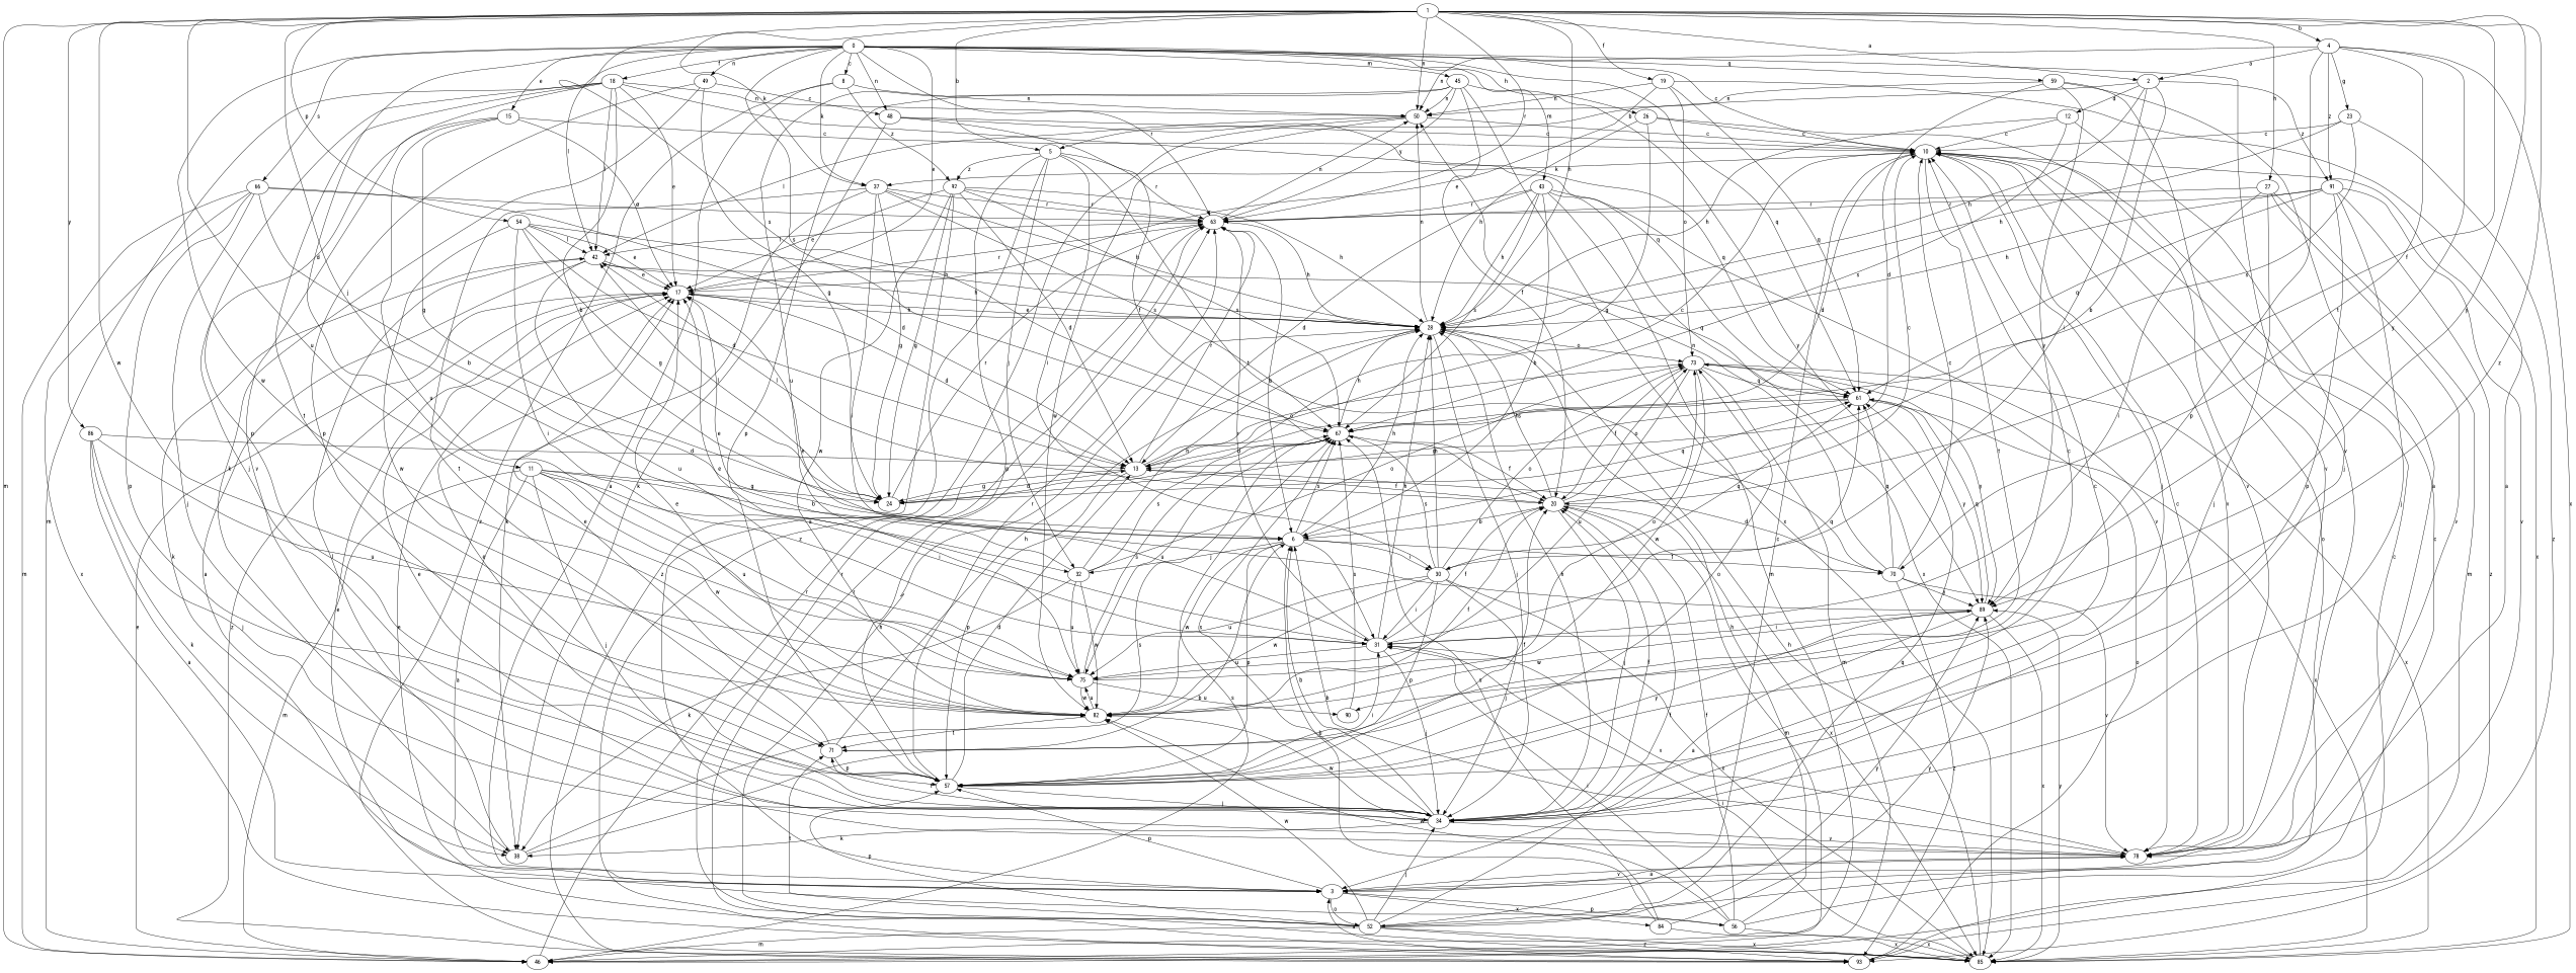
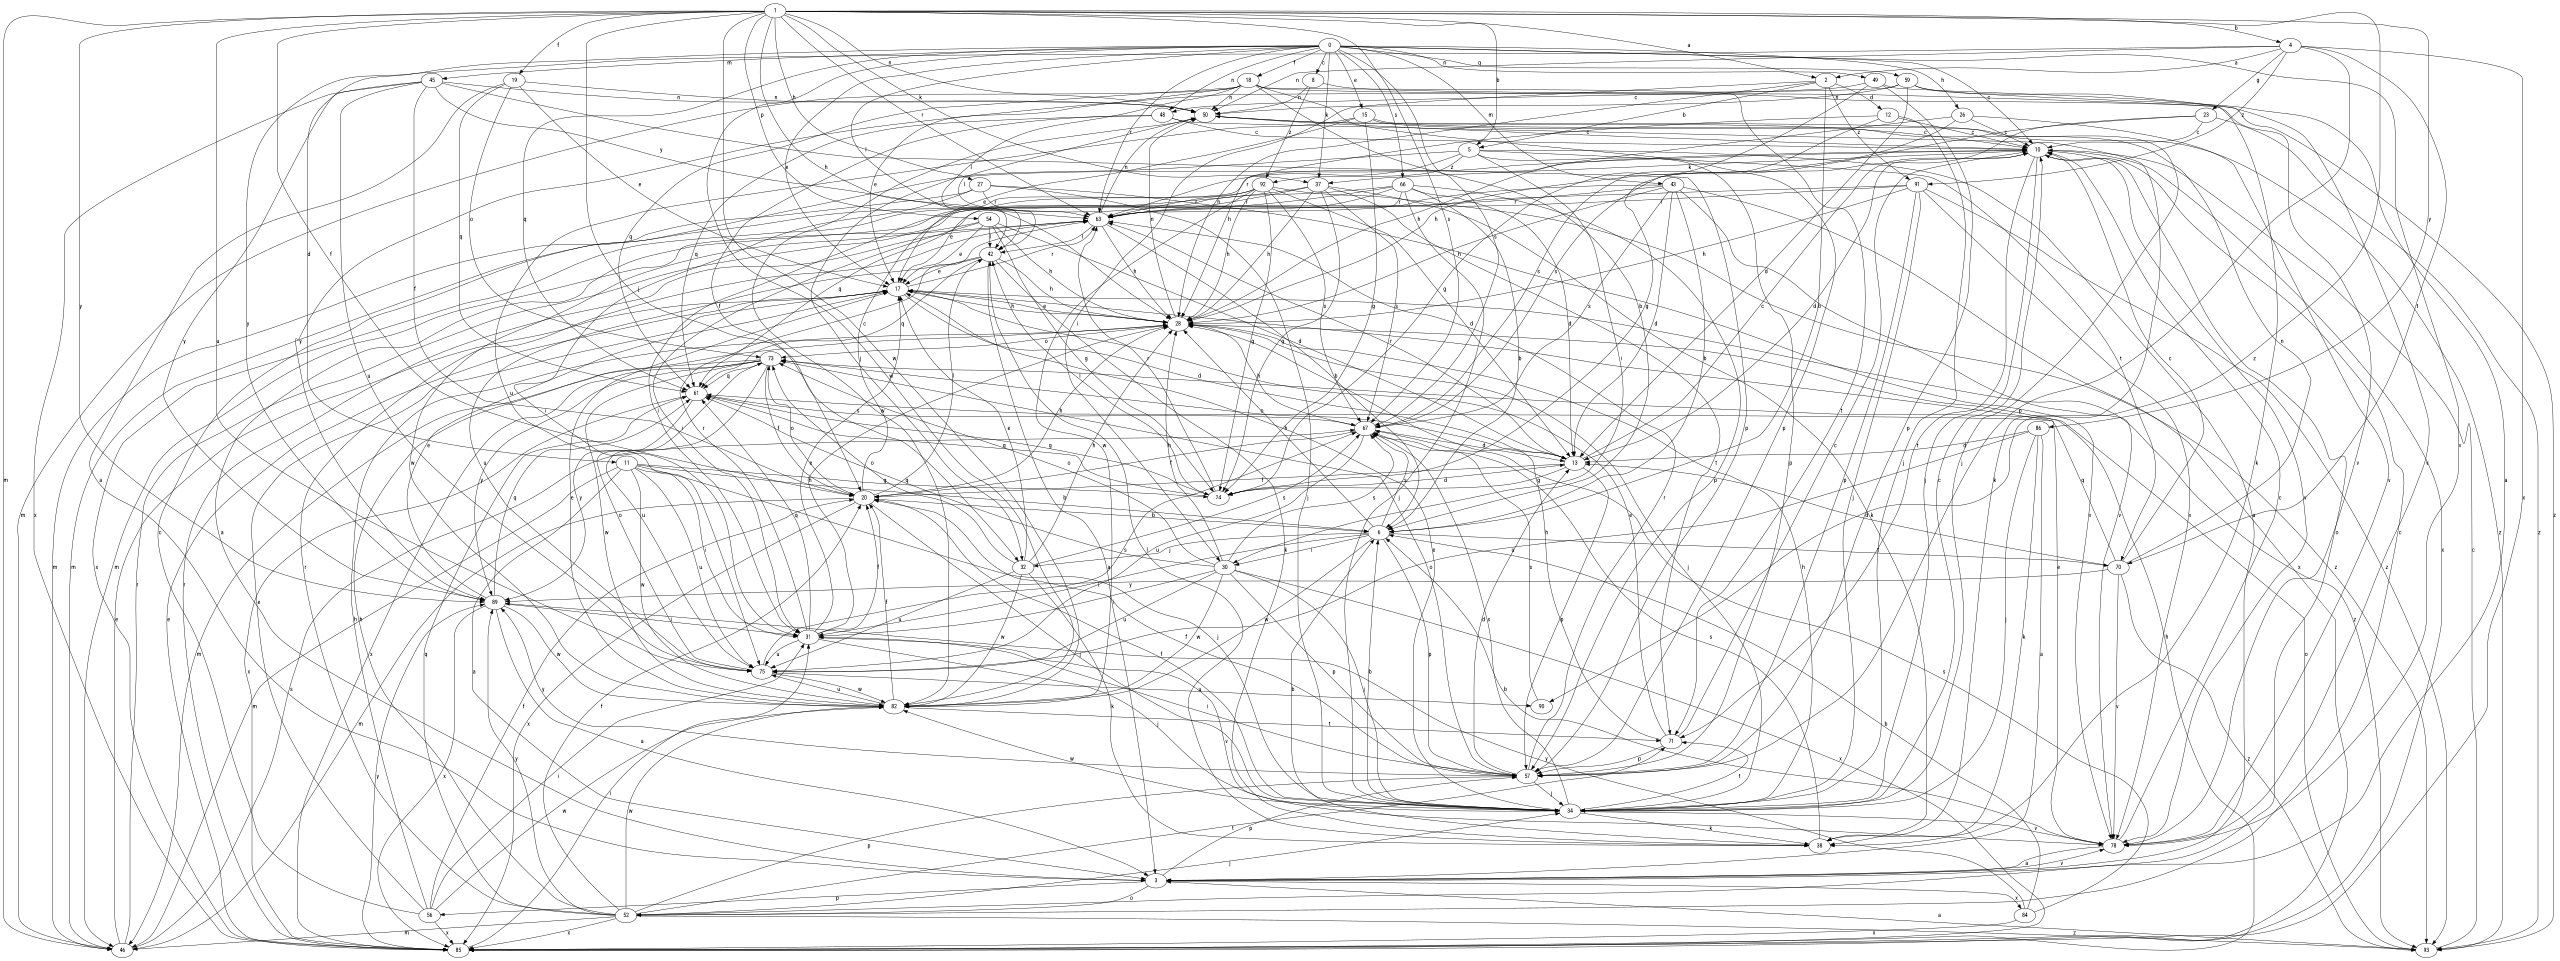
  strict digraph {
    fontname="Roboto Condensed"
    node [fontname="Roboto Condensed"]
    edge [fontname="Roboto Condensed"]
    0
    8
    10
    11
    15
    17
    18
    26
    37
    42
    43
    45
    48
    49
    59
    61
    63
    66
    67
    78
    82
    50
    92
    93
    52
    85
    13
    34
    71
    46
    75
    6
    3
    31
    24
    28
    57
    38
    20
    89
    1
    2
    4
    5
    19
    27
    32
    54
    86
    90
    12
    30
    91
    23
    70
    n56 [label=73]
    56
    84
    0 -> 8 [label=c]
    0 -> 10 [label=c]
    0 -> 11 [label=d]
    0 -> 15 [label=e]
    0 -> 17 [label=e]
    0 -> 18 [label=f]
    0 -> 26 [label=h]
    0 -> 37 [label=k]
    0 -> 42 [label=l]
    0 -> 43 [label=m]
    0 -> 45 [label=m]
    0 -> 48 [label=n]
    0 -> 49 [label=n]
    0 -> 59 [label=q]
    0 -> 61 [label=q]
    0 -> 63 [label=r]
    0 -> 66 [label=s]
    0 -> 67 [label=s]
    0 -> 78 [label=v]
    0 -> 82 [label=w]
    8 -> 50 [label=n]
    8 -> 92 [label=z]
    8 -> 93 [label=z]
    10 -> 37 [label=k]
    10 -> 78 [label=v]
    10 -> 52 [label=o]
    10 -> 85 [label=x]
    10 -> 13 [label=d]
    10 -> 34 [label=j]
    10 -> 71 [label=t]
    11 -> 82 [label=w]
    11 -> 34 [label=j]
    11 -> 46 [label=m]
    11 -> 75 [label=u]
    11 -> 6 [label=b]
    11 -> 3 [label=a]
    11 -> 31 [label=i]
    11 -> 24 [label=g]
    15 -> 10 [label=c]
    15 -> 17 [label=e]
    15 -> 34 [label=j]
    15 -> 75 [label=u]
    15 -> 24 [label=g]
    17 -> 63 [label=r]
    17 -> 93 [label=z]
    17 -> 13 [label=d]
    17 -> 28 [label=h]
    18 -> 17 [label=e]
    18 -> 42 [label=l]
    18 -> 61 [label=q]
    18 -> 78 [label=v]
    18 -> 50 [label=n]
    18 -> 71 [label=t]
    18 -> 46 [label=m]
    18 -> 6 [label=b]
    18 -> 57 [label=p]
    26 -> 10 [label=c]
    26 -> 78 [label=v]
    26 -> 24 [label=g]
    26 -> 28 [label=h]
    37 -> 63 [label=r]
    37 -> 67 [label=s]
    37 -> 71 [label=t]
    37 -> 31 [label=i]
    37 -> 24 [label=g]
    37 -> 28 [label=h]
    37 -> 38 [label=k]
    42 -> 17 [label=e]
    42 -> 61 [label=q]
    42 -> 75 [label=u]
    42 -> 3 [label=a]
    42 -> 28 [label=h]
    42 -> 38 [label=k]
    43 -> 63 [label=r]
    43 -> 67 [label=s]
    43 -> 78 [label=v]
    43 -> 85 [label=x]
    43 -> 13 [label=d]
    43 -> 46 [label=m]
    43 -> 6 [label=b]
    43 -> 28 [label=h]
    45 -> 63 [label=y]
    45 -> 50 [label=n]
    45 -> 85 [label=x]
    45 -> 75 [label=u]
    45 -> 57 [label=p]
    45 -> 20 [label=f]
    45 -> 89 [label=y]
    48 -> 10 [label=c]
    48 -> 61 [label=q]
    48 -> 38 [label=k]
    48 -> 20 [label=f]
    49 -> 48 [label=c]
    49 -> 24 [label=g]
    49 -> 57 [label=p]
    49 -> 38 [label=k]
    59 -> 78 [label=v]
    59 -> 50 [label=n]
    59 -> 13 [label=d]
    59 -> 3 [label=a]
    59 -> 89 [label=y]
    61 -> 67 [label=s]
    61 -> 85 [label=x]
    61 -> 24 [label=g]
    61 -> 89 [label=y]
    63 -> 42 [label=l]
    63 -> 50 [label=n]
    63 -> 6 [label=b]
    63 -> 28 [label=h]
    66 -> 63 [label=r]
    66 -> 85 [label=x]
    66 -> 13 [label=d]
    66 -> 34 [label=j]
    66 -> 46 [label=m]
    66 -> 6 [label=b]
-   8 -> 3 [label=a]
+   66 -> 3 [label=a]
    66 -> 57 [label=p]
    67 -> 13 [label=d]
    67 -> 75 [label=u]
    67 -> 28 [label=h]
    67 -> 20 [label=f]
    78 -> 10 [label=c]
    78 -> 17 [label=e]
    78 -> 6 [label=b]
    78 -> 3 [label=a]
    82 -> 17 [label=e]
    82 -> 71 [label=t]
    82 -> 75 [label=u]
    82 -> 20 [label=f]
    50 -> 10 [label=c]
    50 -> 42 [label=l]
    50 -> 82 [label=w]
    50 -> 93 [label=z]
    92 -> 17 [label=e]
    92 -> 63 [label=r]
    92 -> 67 [label=s]
    92 -> 82 [label=w]
    92 -> 93 [label=z]
    92 -> 13 [label=d]
    92 -> 24 [label=g]
    92 -> 28 [label=h]
    93 -> 10 [label=c]
    93 -> 3 [label=a]
    93 -> n56 [label=o]
    52 -> 10 [label=c]
    52 -> 61 [label=q]
    52 -> 63 [label=r]
    52 -> 82 [label=w]
    52 -> 93 [label=z]
    52 -> 85 [label=x]
    52 -> 34 [label=j]
    52 -> 71 [label=t]
    52 -> 46 [label=m]
    52 -> 28 [label=h]
    52 -> 57 [label=p]
    52 -> 20 [label=f]
    52 -> 89 [label=y]
    85 -> 17 [label=e]
    85 -> 63 [label=r]
    85 -> 31 [label=i]
    85 -> 28 [label=h]
    85 -> 89 [label=y]
    13 -> 10 [label=c]
    13 -> 63 [label=r]
    13 -> 24 [label=g]
    13 -> 57 [label=p]
    13 -> 20 [label=f]
    13 -> n56 [label=o]
    34 -> 10 [label=c]
    34 -> 17 [label=e]
    34 -> 67 [label=s]
    34 -> 78 [label=v]
    34 -> 82 [label=w]
    34 -> 71 [label=t]
    34 -> 6 [label=b]
    34 -> 28 [label=h]
    34 -> 38 [label=k]
    34 -> 20 [label=f]
    71 -> 10 [label=c]
    71 -> 17 [label=e]
    71 -> 28 [label=h]
    71 -> 57 [label=p]
    46 -> 17 [label=e]
    46 -> 63 [label=r]
    46 -> 67 [label=s]
    75 -> 67 [label=s]
    75 -> 82 [label=w]
    75 -> 90 [label=u]
    75 -> n56 [label=o]
    6 -> 67 [label=s]
    6 -> 82 [label=w]
    6 -> 31 [label=i]
    6 -> 28 [label=h]
    6 -> 57 [label=p]
    6 -> 32 [label=j]
    6 -> 30 [label=i]
    6 -> 70 [label=t]
    3 -> 78 [label=v]
    3 -> 52 [label=o]
    3 -> 57 [label=p]
    3 -> 56 [label=p]
    3 -> 84 [label=x]
    31 -> 17 [label=e]
    31 -> 61 [label=q]
    31 -> 63 [label=r]
    31 -> 78 [label=v]
    31 -> 34 [label=j]
    31 -> 75 [label=u]
    31 -> 28 [label=h]
    31 -> 20 [label=f]
    24 -> 42 [label=l]
    24 -> 61 [label=q]
    24 -> 63 [label=r]
    24 -> 13 [label=d]
    28 -> 17 [label=e]
    28 -> 50 [label=n]
    28 -> 34 [label=j]
    28 -> n56 [label=o]
    57 -> 63 [label=r]
    57 -> 13 [label=d]
    57 -> 34 [label=j]
    57 -> 31 [label=i]
    57 -> 20 [label=f]
    57 -> 89 [label=y]
    57 -> n56 [label=o]
    38 -> 42 [label=l]
    38 -> 67 [label=s]
    38 -> 6 [label=b]
    20 -> 10 [label=c]
    20 -> 42 [label=l]
    20 -> 85 [label=x]
    20 -> 34 [label=j]
    20 -> 46 [label=m]
    20 -> 6 [label=b]
    20 -> 28 [label=h]
    20 -> n56 [label=o]
    89 -> 17 [label=e]
    89 -> 61 [label=q]
    89 -> 82 [label=w]
    89 -> 85 [label=x]
    89 -> 3 [label=a]
    89 -> 31 [label=i]
    1 -> 37 [label=k]
    1 -> 63 [label=r]
    1 -> 67 [label=s]
    1 -> 82 [label=w]
    1 -> 50 [label=n]
    1 -> 46 [label=m]
    1 -> 75 [label=u]
    1 -> 28 [label=h]
    1 -> 20 [label=f]
    1 -> 89 [label=y]
    1 -> 2 [label=a]
    1 -> 4 [label=b]
    1 -> 5 [label=b]
    1 -> 19 [label=f]
    1 -> 27 [label=h]
    1 -> 32 [label=j]
    1 -> 54 [label=p]
    1 -> 86 [label=y]
    1 -> 90 [label=z]
    2 -> 6 [label=b]
    2 -> 28 [label=h]
    2 -> 5 [label=b]
    2 -> 12 [label=d]
    2 -> 30 [label=i]
    2 -> 91 [label=z]
    4 -> 50 [label=n]
    4 -> 85 [label=x]
    4 -> 57 [label=p]
    4 -> 89 [label=y]
    4 -> 2 [label=a]
    4 -> 91 [label=z]
    4 -> 23 [label=g]
    4 -> 70 [label=t]
    5 -> 63 [label=r]
    5 -> 92 [label=z]
    5 -> 3 [label=a]
    5 -> 57 [label=p]
    5 -> 32 [label=j]
    5 -> 30 [label=i]
    5 -> 70 [label=t]
    19 -> 17 [label=e]
    19 -> 61 [label=q]
    19 -> 50 [label=n]
    19 -> 3 [label=a]
    19 -> n56 [label=o]
    27 -> 63 [label=r]
    27 -> 78 [label=v]
    27 -> 34 [label=j]
    27 -> 46 [label=m]
    27 -> 31 [label=i]
    32 -> 17 [label=e]
    32 -> 67 [label=s]
    32 -> 82 [label=w]
    32 -> 75 [label=u]
    32 -> 28 [label=h]
    32 -> 38 [label=k]
    32 -> n56 [label=o]
    54 -> 17 [label=e]
    54 -> 42 [label=l]
    54 -> 82 [label=w]
    54 -> 13 [label=d]
    54 -> 31 [label=i]
    54 -> 24 [label=g]
    54 -> 28 [label=h]
    86 -> 13 [label=d]
    86 -> 34 [label=j]
    86 -> 75 [label=u]
    86 -> 3 [label=a]
    86 -> 38 [label=k]
    90 -> 67 [label=s]
    12 -> 10 [label=c]
    12 -> 67 [label=s]
    12 -> 34 [label=j]
    12 -> 28 [label=h]
    30 -> 61 [label=q]
    30 -> 67 [label=s]
    30 -> 82 [label=w]
    30 -> 85 [label=x]
    30 -> 34 [label=j]
    30 -> 75 [label=u]
    30 -> 31 [label=i]
    30 -> 28 [label=h]
    30 -> 57 [label=p]
    30 -> n56 [label=o]
    91 -> 61 [label=q]
    91 -> 63 [label=r]
    91 -> 78 [label=v]
    91 -> 93 [label=z]
    91 -> 34 [label=j]
    91 -> 28 [label=h]
    91 -> 57 [label=p]
    23 -> 10 [label=c]
    23 -> 67 [label=s]
    23 -> 93 [label=z]
    23 -> 28 [label=h]
    70 -> 10 [label=c]
    70 -> 61 [label=q]
    70 -> 78 [label=v]
    70 -> 50 [label=n]
    70 -> 93 [label=z]
    70 -> 13 [label=d]
    70 -> 89 [label=y]
    n56 -> 61 [label=q]
    n56 -> 82 [label=w]
    n56 -> 85 [label=x]
    n56 -> 46 [label=m]
    n56 -> 75 [label=u]
    n56 -> 20 [label=f]
    n56 -> 89 [label=y]
    56 -> 10 [label=c]
    56 -> 17 [label=e]
    56 -> 82 [label=w]
    56 -> 85 [label=x]
    56 -> 31 [label=i]
    56 -> 28 [label=h]
    56 -> 20 [label=f]
    84 -> 67 [label=s]
    84 -> 85 [label=x]
    84 -> 6 [label=b]
    84 -> 89 [label=y]
  }
